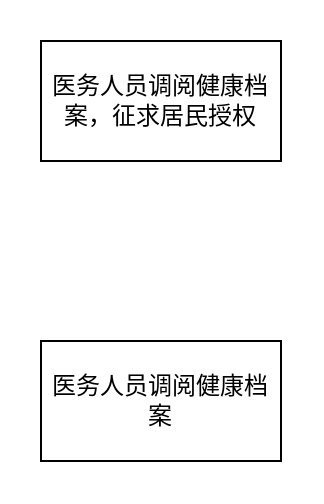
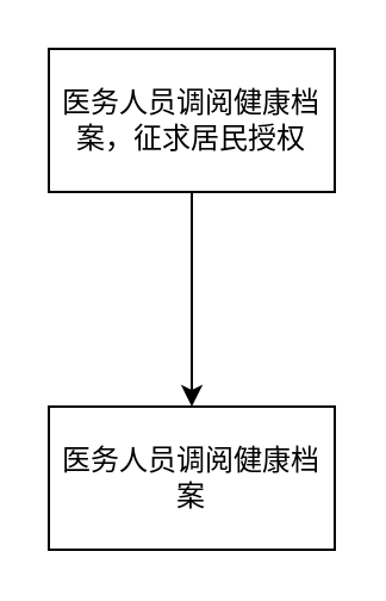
  <mxCell id="0" />
  <mxCell id="1" parent="0" />
+ <mxCell id="2" style="edgeStyle=orthogonalEdgeStyle;rounded=0;orthogonalLoop=1;jettySize=auto;html=1;entryX=0.5;entryY=0;entryDx=0;entryDy=0;" edge="1" parent="1" source="3" target="4"><mxGeometry relative="1" as="geometry" /></mxCell>
  <mxCell id="3" value="医务人员调阅健康档案，征求居民授权" style="rounded=0;whiteSpace=wrap;html=1;" vertex="1" parent="1"><mxGeometry x="20" y="20" width="120" height="60" as="geometry" /></mxCell>
  <mxCell id="4" value="医务人员调阅健康档案" style="rounded=0;whiteSpace=wrap;html=1;" vertex="1" parent="1"><mxGeometry x="20" y="170" width="120" height="60" as="geometry" /></mxCell>
